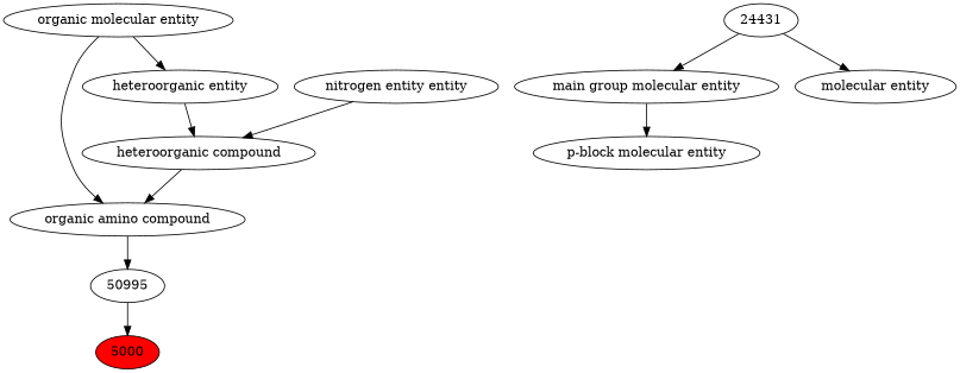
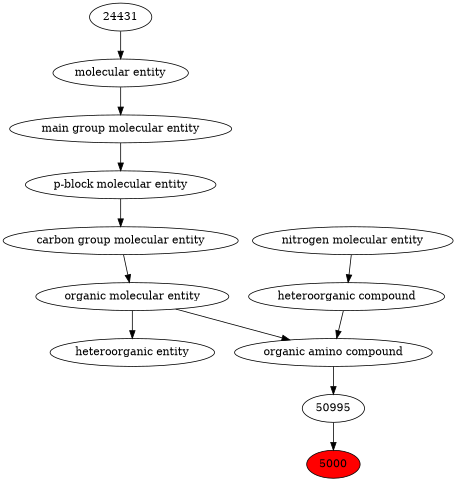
  digraph {
    n1 [fillcolor=red label=5000 style=filled]
    n2 [label=50995]
    n3 [label="organic amino compound"]
    n4 [label="organic molecular entity"]
    n5 [label="heteroorganic entity"]
    n6 [label="heteroorganic compound"]
-   n8 [label="nitrogen entity entity"]
+   n7 [label="carbon group molecular entity"]
+   n8 [label="nitrogen molecular entity"]
    n9 [label="p-block molecular entity"]
    n10 [label="main group molecular entity"]
    n11 [label="molecular entity"]
    n12 [label=24431]
    n2 -> n1
    n3 -> n2
    n4 -> n3
    n4 -> n5
-   n5 -> n6
    n6 -> n3
+   n7 -> n4
    n8 -> n6
+   n9 -> n7
    n10 -> n9
-   n12 -> n10
+   n11 -> n10
    n12 -> n11
  }
